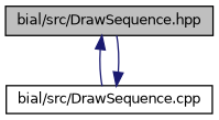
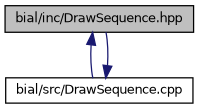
  digraph {
    node [color=black fontname=Helvetica fontsize=10 shape=record style=filled]
    edge [color=midnightblue dir=back fontname=Helvetica fontsize=10 labelfontname=Helvetica labelfontsize=10 style=solid]
-   n1 [fillcolor=grey75 fontcolor=black height=0.2 label="bial/src/DrawSequence.hpp" width=0.4]
+   n1 [fillcolor=grey75 fontcolor=black height=0.2 label="bial/inc/DrawSequence.hpp" width=0.4]
    n2 [fillcolor=white height=0.2 label="bial/src/DrawSequence.cpp" width=0.4]
    n1 -> n2
    n2 -> n1
  }
